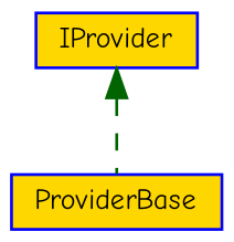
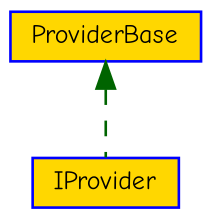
  digraph {
    fontname="Comic Neue"
    node [color=blue fillcolor=gold fontname="Comic Neue" fontsize=10 shape=record style=filled]
    n1 [fontcolor=black height=0.2 label=ProviderBase width=0.4]
    n2 [height=0.2 label=IProvider width=0.4]
-   n2 -> n1 [color=darkgreen dir=back fontname="Comic Neue" fontsize=10 labelfontname=Helvetica labelfontsize=10 style=dashed]
+   n1 -> n2 [color=darkgreen dir=back fontname="Comic Neue" fontsize=10 labelfontname=Helvetica labelfontsize=10 style=dashed]
  }
